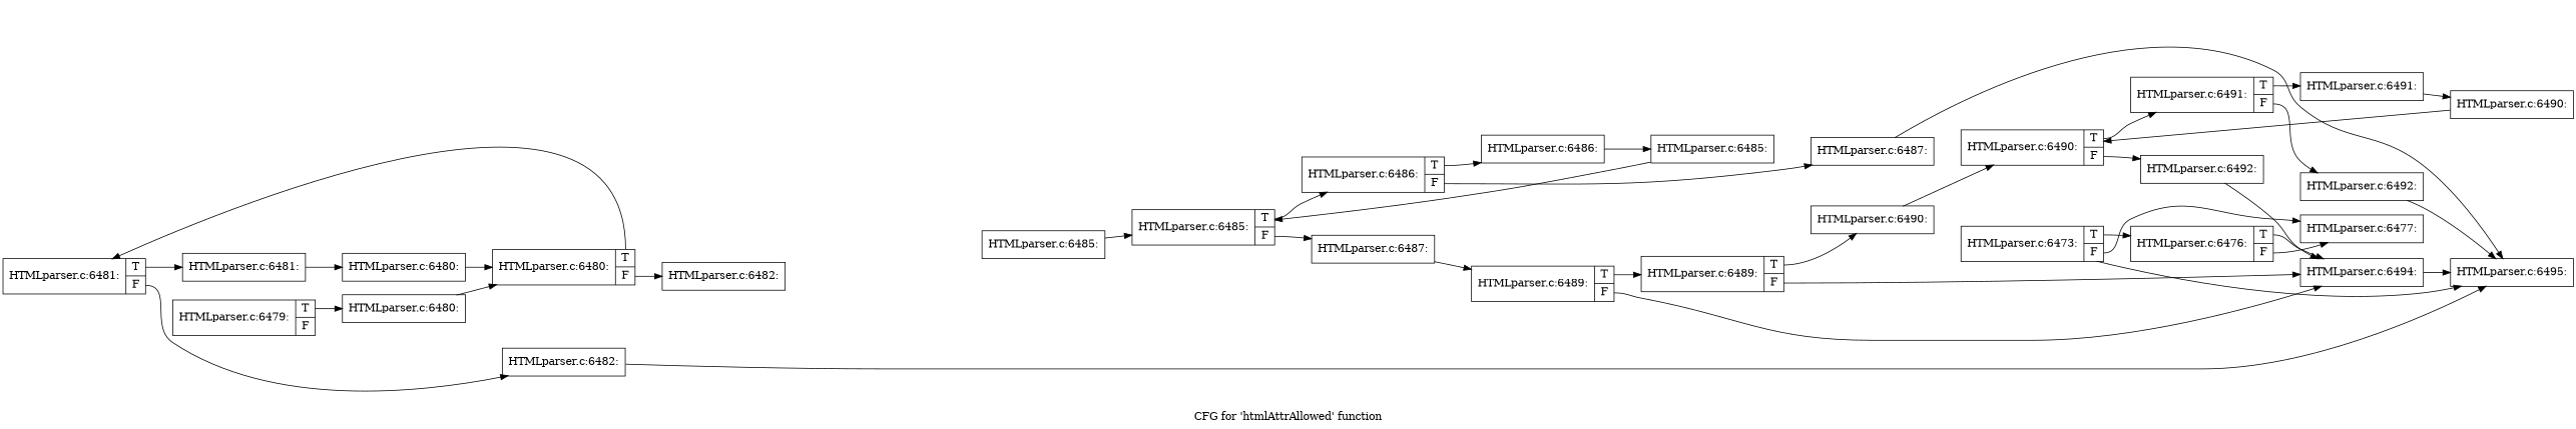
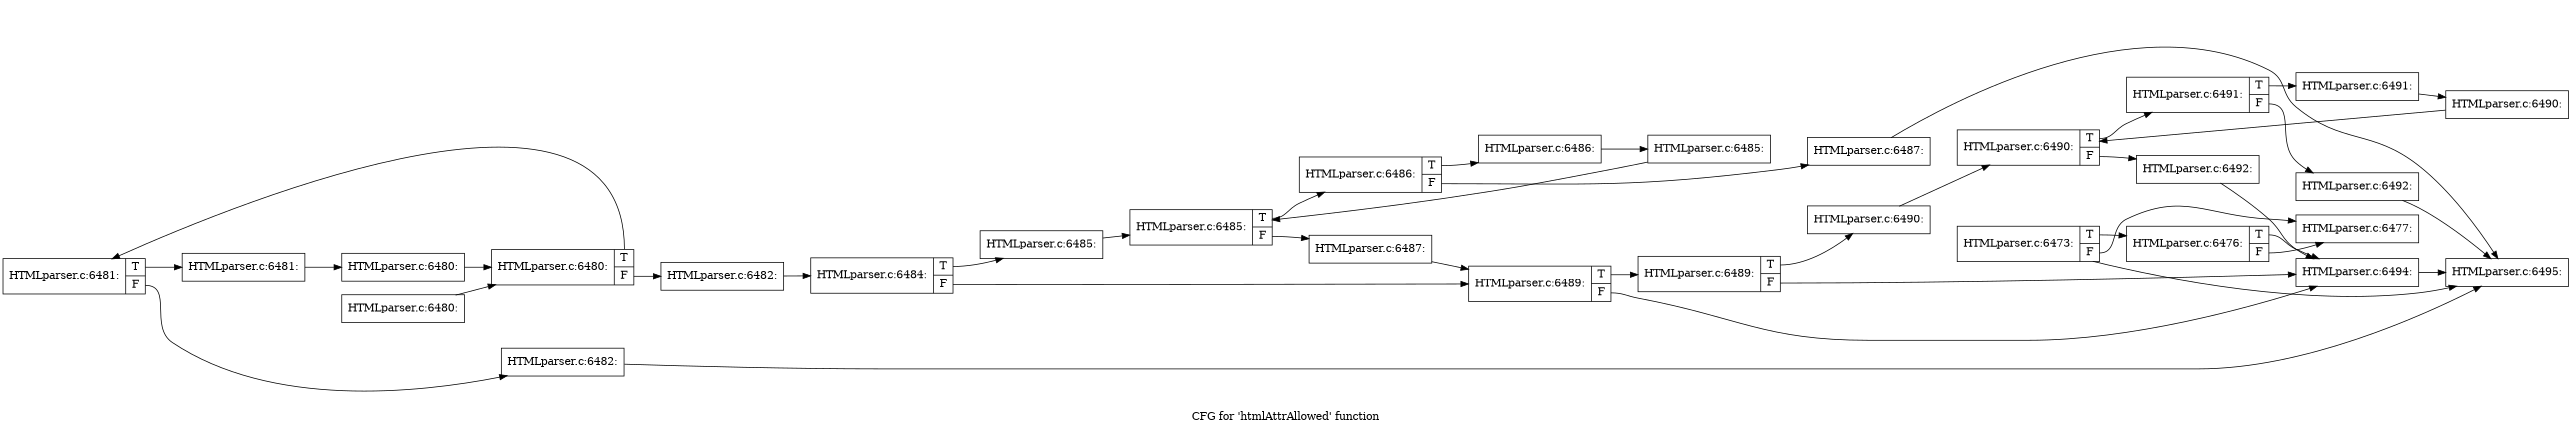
  digraph {
    label="CFG for 'htmlAttrAllowed' function"
    rankdir=LR
    node [shape=record]
    n1 [label="{HTMLparser.c:6473:|{<s0>T|<s1>F}}"]
    n2 [label="{HTMLparser.c:6476:|{<s0>T|<s1>F}}"]
    n3 [label="{HTMLparser.c:6477:}"]
    n4 [label="{HTMLparser.c:6495:}"]
    n5 [label="{HTMLparser.c:6494:}"]
-   n6 [label="{HTMLparser.c:6479:|{<s0>T|<s1>F}}"]
    n7 [label="{HTMLparser.c:6480:}"]
    n8 [label="{HTMLparser.c:6480:|{<s0>T|<s1>F}}"]
+   n9 [label="{HTMLparser.c:6484:|{<s0>T|<s1>F}}"]
    n10 [label="{HTMLparser.c:6485:}"]
    n11 [label="{HTMLparser.c:6489:|{<s0>T|<s1>F}}"]
    n12 [label="{HTMLparser.c:6481:|{<s0>T|<s1>F}}"]
    n13 [label="{HTMLparser.c:6482:}"]
    n14 [label="{HTMLparser.c:6485:|{<s0>T|<s1>F}}"]
    n15 [label="{HTMLparser.c:6489:|{<s0>T|<s1>F}}"]
    n16 [label="{HTMLparser.c:6481:}"]
    n17 [label="{HTMLparser.c:6482:}"]
    n18 [label="{HTMLparser.c:6480:}"]
    n19 [label="{HTMLparser.c:6486:|{<s0>T|<s1>F}}"]
    n20 [label="{HTMLparser.c:6487:}"]
    n21 [label="{HTMLparser.c:6490:}"]
    n22 [label="{HTMLparser.c:6486:}"]
    n23 [label="{HTMLparser.c:6487:}"]
    n24 [label="{HTMLparser.c:6485:}"]
    n25 [label="{HTMLparser.c:6490:|{<s0>T|<s1>F}}"]
    n26 [label="{HTMLparser.c:6491:|{<s0>T|<s1>F}}"]
    n27 [label="{HTMLparser.c:6492:}"]
    n28 [label="{HTMLparser.c:6491:}"]
    n29 [label="{HTMLparser.c:6492:}"]
    n30 [label="{HTMLparser.c:6490:}"]
    n1 -> n2 [tailport=s0]
    n1 -> n3 [tailport=s1]
    n1 -> n4
    n2 -> n3 [tailport=s1]
    n2 -> n5 [tailport=s0]
    n5 -> n4
-   n6 -> n7 [tailport=s0]
    n7 -> n8
    n8 -> n12 [tailport=s0]
    n8 -> n13 [tailport=s1]
+   n9 -> n10 [tailport=s0]
+   n9 -> n11 [tailport=s1]
    n10 -> n14
    n11 -> n5 [tailport=s1]
    n11 -> n15 [tailport=s0]
    n12 -> n16 [tailport=s0]
    n12 -> n17 [tailport=s1]
+   n13 -> n9
    n14 -> n19 [tailport=s0]
    n14 -> n20 [tailport=s1]
    n15 -> n5 [tailport=s1]
    n15 -> n21 [tailport=s0]
    n16 -> n18
    n17 -> n4
    n18 -> n8
    n19 -> n22 [tailport=s0]
    n19 -> n23 [tailport=s1]
    n20 -> n11
    n21 -> n25
    n22 -> n24
    n23 -> n4
    n24 -> n14
    n25 -> n26 [tailport=s0]
    n25 -> n27 [tailport=s1]
    n26 -> n28 [tailport=s0]
    n26 -> n29 [tailport=s1]
    n27 -> n5
    n28 -> n30
    n29 -> n4
    n30 -> n25
  }
